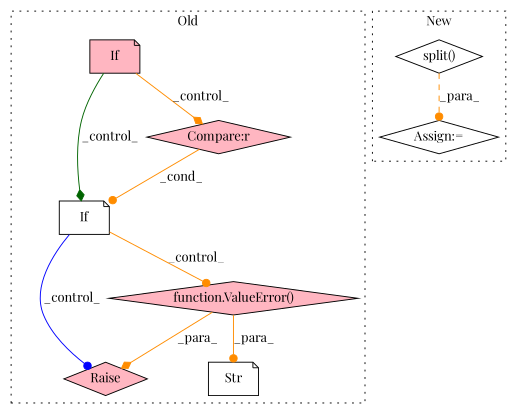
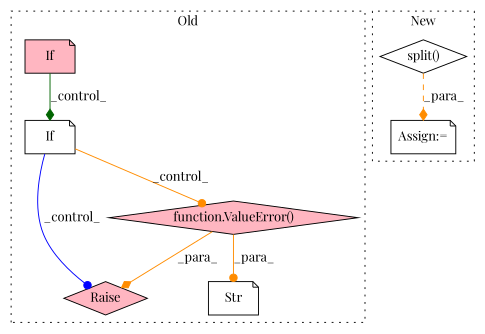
  digraph {
    fontname="Playfair Display"
    node [a=75 fillcolor=lightpink fontname="Playfair Display" l=3 shape=diamond style=filled]
    edge [arrowhead=dot color=darkorange fontname="Playfair Display" style=solid]
    n1 [a=91 l=6 label=Raise s=2459]
    n2 [l="11,1" label="function.ValueError()" s="2465,2512"]
    n3 [a=66 fillcolor=white l=36 label=Str s=2476 shape=note]
    n4 [a=96 fillcolor=white label=If s=2156 shape=note]
-   n5 [a=40 l=27 label="Compare:r" s=2159]
    n6 [a=96 label=If s=2041 shape=note]
    n7 [fillcolor=white l=12 label="split()" s=5550]
-   n8 [a=68 fillcolor=white label="Assign:=" s=5541]
+   n8 [a=68 fillcolor=white label="Assign:=" s=5541 shape=note]
    subgraph cluster_1 {
      label=Old
      style=dotted
      n1
      n2
      n3
      n4
-     n5
      n6
    }
    subgraph cluster_2 {
      label=New
      style=dotted
      n7
      n8
    }
    n2 -> n1 [arrowhead=diamond label=_para_]
    n2 -> n3 [label=_para_]
    n4 -> n1 [color=blue label=_control_]
    n4 -> n2 [label=_control_]
-   n5 -> n4 [label=_cond_]
    n6 -> n4 [arrowhead=diamond color=darkgreen label=_control_]
-   n6 -> n5 [arrowhead=diamond label=_control_]
-   n7 -> n8 [label=_para_ style=dashed]
+   n7 -> n8 [arrowhead=diamond label=_para_ style=dashed]
  }
